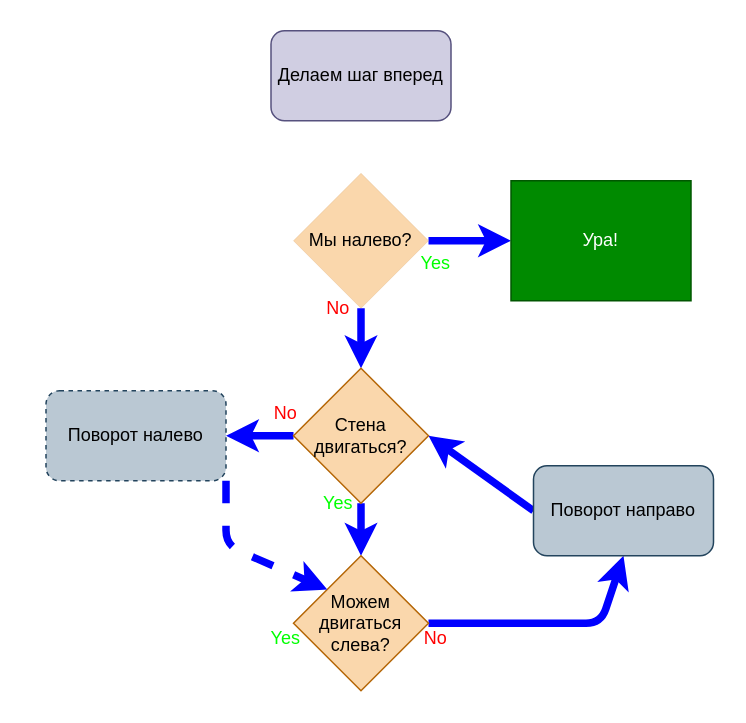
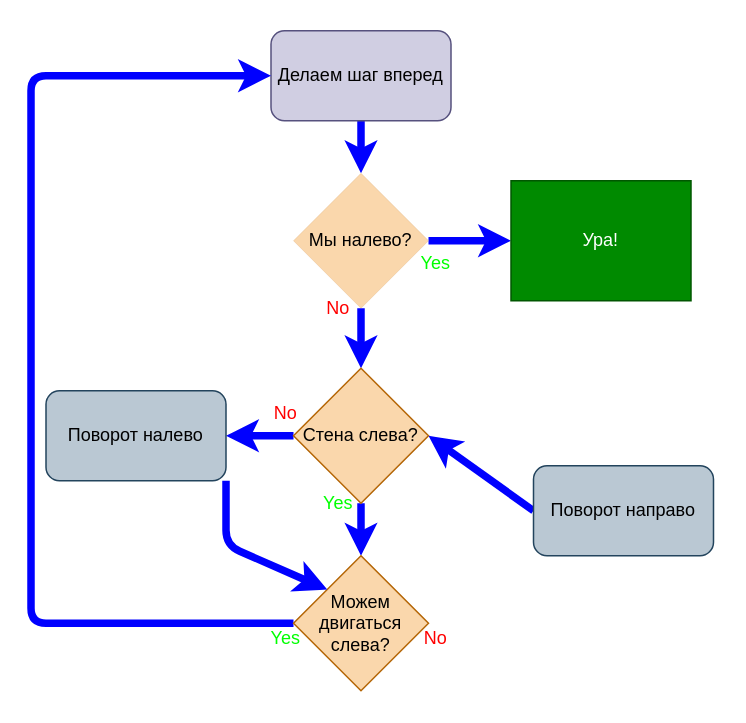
  <mxCell id="0" />
  <mxCell id="1" parent="0" />
+ <mxCell id="2" style="edgeStyle=none;html=1;exitX=0.5;exitY=1;exitDx=0;exitDy=0;entryX=0.5;entryY=0;entryDx=0;entryDy=0;strokeColor=#0000FF;strokeWidth=5;" edge="1" parent="1" source="3" target="6"><mxGeometry relative="1" as="geometry" /></mxCell>
  <mxCell id="3" value="&lt;font color=&quot;#000000&quot;&gt;Делаем шаг вперед&lt;/font&gt;" style="rounded=1;whiteSpace=wrap;html=1;fillColor=#d0cee2;strokeColor=#56517e;" vertex="1" parent="1"><mxGeometry x="180" y="20" width="120" height="60" as="geometry" /></mxCell>
  <mxCell id="4" style="edgeStyle=none;html=1;exitX=0.5;exitY=1;exitDx=0;exitDy=0;entryX=0.5;entryY=0;entryDx=0;entryDy=0;strokeColor=#0000FF;strokeWidth=5;" edge="1" parent="1" source="6" target="9"><mxGeometry relative="1" as="geometry" /></mxCell>
  <mxCell id="5" style="edgeStyle=none;html=1;exitX=1;exitY=0.5;exitDx=0;exitDy=0;entryX=0;entryY=0.5;entryDx=0;entryDy=0;strokeColor=#0000FF;strokeWidth=5;" edge="1" parent="1" source="6" target="20"><mxGeometry relative="1" as="geometry" /></mxCell>
  <mxCell id="6" value="&lt;font color=&quot;#000000&quot; style=&quot;font-size: 12px&quot;&gt;Мы налево?&lt;/font&gt;" style="rhombus;whiteSpace=wrap;html=1;fillColor=#fad7ac;strokeColor=#b46504;strokeWidth=0;" vertex="1" parent="1"><mxGeometry x="195" y="115" width="90" height="90" as="geometry" /></mxCell>
  <mxCell id="7" style="edgeStyle=none;html=1;exitX=0.5;exitY=1;exitDx=0;exitDy=0;entryX=0.5;entryY=0;entryDx=0;entryDy=0;strokeColor=#0000FF;strokeWidth=5;" edge="1" parent="1" source="9" target="12"><mxGeometry relative="1" as="geometry" /></mxCell>
  <mxCell id="8" style="edgeStyle=none;html=1;exitX=0;exitY=0.5;exitDx=0;exitDy=0;entryX=1;entryY=0.5;entryDx=0;entryDy=0;strokeColor=#0000FF;strokeWidth=5;" edge="1" parent="1" source="9" target="14"><mxGeometry relative="1" as="geometry" /></mxCell>
- <mxCell id="9" value="&lt;font color=&quot;#000000&quot;&gt;Стена двигаться?&lt;/font&gt;" style="rhombus;whiteSpace=wrap;html=1;fillColor=#fad7ac;strokeColor=#b46504;" vertex="1" parent="1"><mxGeometry x="195" y="245" width="90" height="90" as="geometry" /></mxCell>
- <mxCell id="11" style="edgeStyle=none;html=1;exitX=1;exitY=0.5;exitDx=0;exitDy=0;entryX=0.5;entryY=1;entryDx=0;entryDy=0;strokeColor=#0000FF;strokeWidth=5;" edge="1" parent="1" source="12" target="16"><mxGeometry relative="1" as="geometry"><Array as="points"><mxPoint x="400" y="415" /></Array></mxGeometry></mxCell>
+ <mxCell id="9" value="&lt;font color=&quot;#000000&quot;&gt;Стена слева?&lt;/font&gt;" style="rhombus;whiteSpace=wrap;html=1;fillColor=#fad7ac;strokeColor=#b46504;" vertex="1" parent="1"><mxGeometry x="195" y="245" width="90" height="90" as="geometry" /></mxCell>
+ <mxCell id="10" style="edgeStyle=none;html=1;exitX=0;exitY=0.5;exitDx=0;exitDy=0;entryX=0;entryY=0.5;entryDx=0;entryDy=0;strokeColor=#0000FF;strokeWidth=5;" edge="1" parent="1" source="12" target="3"><mxGeometry relative="1" as="geometry"><Array as="points"><mxPoint x="20" y="415" /><mxPoint x="20" y="50" /></Array></mxGeometry></mxCell>
  <mxCell id="12" value="&lt;font color=&quot;#000000&quot;&gt;Можем двигаться слева?&lt;/font&gt;" style="rhombus;whiteSpace=wrap;html=1;fillColor=#fad7ac;strokeColor=#b46504;" vertex="1" parent="1"><mxGeometry x="195" y="370" width="90" height="90" as="geometry" /></mxCell>
- <mxCell id="13" style="edgeStyle=none;html=1;exitX=1;exitY=1;exitDx=0;exitDy=0;entryX=0;entryY=0;entryDx=0;entryDy=0;strokeColor=#0000FF;strokeWidth=5;dashed=1;" edge="1" parent="1" source="14" target="12"><mxGeometry relative="1" as="geometry"><Array as="points"><mxPoint x="150" y="363" /></Array></mxGeometry></mxCell>
- <mxCell id="14" value="&lt;font color=&quot;#000000&quot;&gt;Поворот налево&lt;/font&gt;" style="rounded=1;whiteSpace=wrap;html=1;fillColor=#bac8d3;strokeColor=#23445d;dashed=1;" vertex="1" parent="1"><mxGeometry x="30" y="260" width="120" height="60" as="geometry" /></mxCell>
+ <mxCell id="13" style="edgeStyle=none;html=1;exitX=1;exitY=1;exitDx=0;exitDy=0;entryX=0;entryY=0;entryDx=0;entryDy=0;strokeColor=#0000FF;strokeWidth=5;" edge="1" parent="1" source="14" target="12"><mxGeometry relative="1" as="geometry"><Array as="points"><mxPoint x="150" y="363" /></Array></mxGeometry></mxCell>
+ <mxCell id="14" value="&lt;font color=&quot;#000000&quot;&gt;Поворот налево&lt;/font&gt;" style="rounded=1;whiteSpace=wrap;html=1;fillColor=#bac8d3;strokeColor=#23445d;" vertex="1" parent="1"><mxGeometry x="30" y="260" width="120" height="60" as="geometry" /></mxCell>
  <mxCell id="15" style="edgeStyle=none;html=1;exitX=0;exitY=0.5;exitDx=0;exitDy=0;entryX=1;entryY=0.5;entryDx=0;entryDy=0;strokeColor=#0000FF;strokeWidth=5;" edge="1" parent="1" source="16" target="9"><mxGeometry relative="1" as="geometry" /></mxCell>
  <mxCell id="16" value="&lt;font color=&quot;#000000&quot;&gt;Поворот направо&lt;/font&gt;" style="rounded=1;whiteSpace=wrap;html=1;fillColor=#bac8d3;strokeColor=#23445d;" vertex="1" parent="1"><mxGeometry x="355" y="310" width="120" height="60" as="geometry" /></mxCell>
  <mxCell id="17" value="&lt;font color=&quot;#ff0000&quot;&gt;No&lt;/font&gt;" style="text;html=1;strokeColor=none;fillColor=none;align=center;verticalAlign=middle;whiteSpace=wrap;rounded=0;" vertex="1" parent="1"><mxGeometry x="195" y="190" width="60" height="30" as="geometry" /></mxCell>
  <mxCell id="18" value="&lt;font color=&quot;#00ff00&quot;&gt;Yes&lt;/font&gt;" style="text;html=1;strokeColor=none;fillColor=none;align=center;verticalAlign=middle;whiteSpace=wrap;rounded=0;" vertex="1" parent="1"><mxGeometry x="260" y="160" width="60" height="30" as="geometry" /></mxCell>
  <mxCell id="19" value="&lt;font color=&quot;#00ff00&quot;&gt;Yes&lt;/font&gt;" style="text;html=1;strokeColor=none;fillColor=none;align=center;verticalAlign=middle;whiteSpace=wrap;rounded=0;" vertex="1" parent="1"><mxGeometry x="160" y="410" width="60" height="30" as="geometry" /></mxCell>
  <mxCell id="20" value="Ура!" style="whiteSpace=wrap;html=1;fillColor=#008a00;fontColor=#ffffff;strokeColor=#005700;rounded=0;" vertex="1" parent="1"><mxGeometry x="340" y="120" width="120" height="80" as="geometry" /></mxCell>
  <mxCell id="21" value="&lt;font color=&quot;#00ff00&quot;&gt;Yes&lt;/font&gt;" style="text;html=1;strokeColor=none;fillColor=none;align=center;verticalAlign=middle;whiteSpace=wrap;rounded=0;" vertex="1" parent="1"><mxGeometry x="195" y="320" width="60" height="30" as="geometry" /></mxCell>
  <mxCell id="22" value="&lt;font color=&quot;#ff0000&quot;&gt;No&lt;/font&gt;" style="text;html=1;strokeColor=none;fillColor=none;align=center;verticalAlign=middle;whiteSpace=wrap;rounded=0;" vertex="1" parent="1"><mxGeometry x="260" y="410" width="60" height="30" as="geometry" /></mxCell>
  <mxCell id="23" value="&lt;font color=&quot;#ff0000&quot;&gt;No&lt;/font&gt;" style="text;html=1;strokeColor=none;fillColor=none;align=center;verticalAlign=middle;whiteSpace=wrap;rounded=0;" vertex="1" parent="1"><mxGeometry x="160" y="260" width="60" height="30" as="geometry" /></mxCell>
